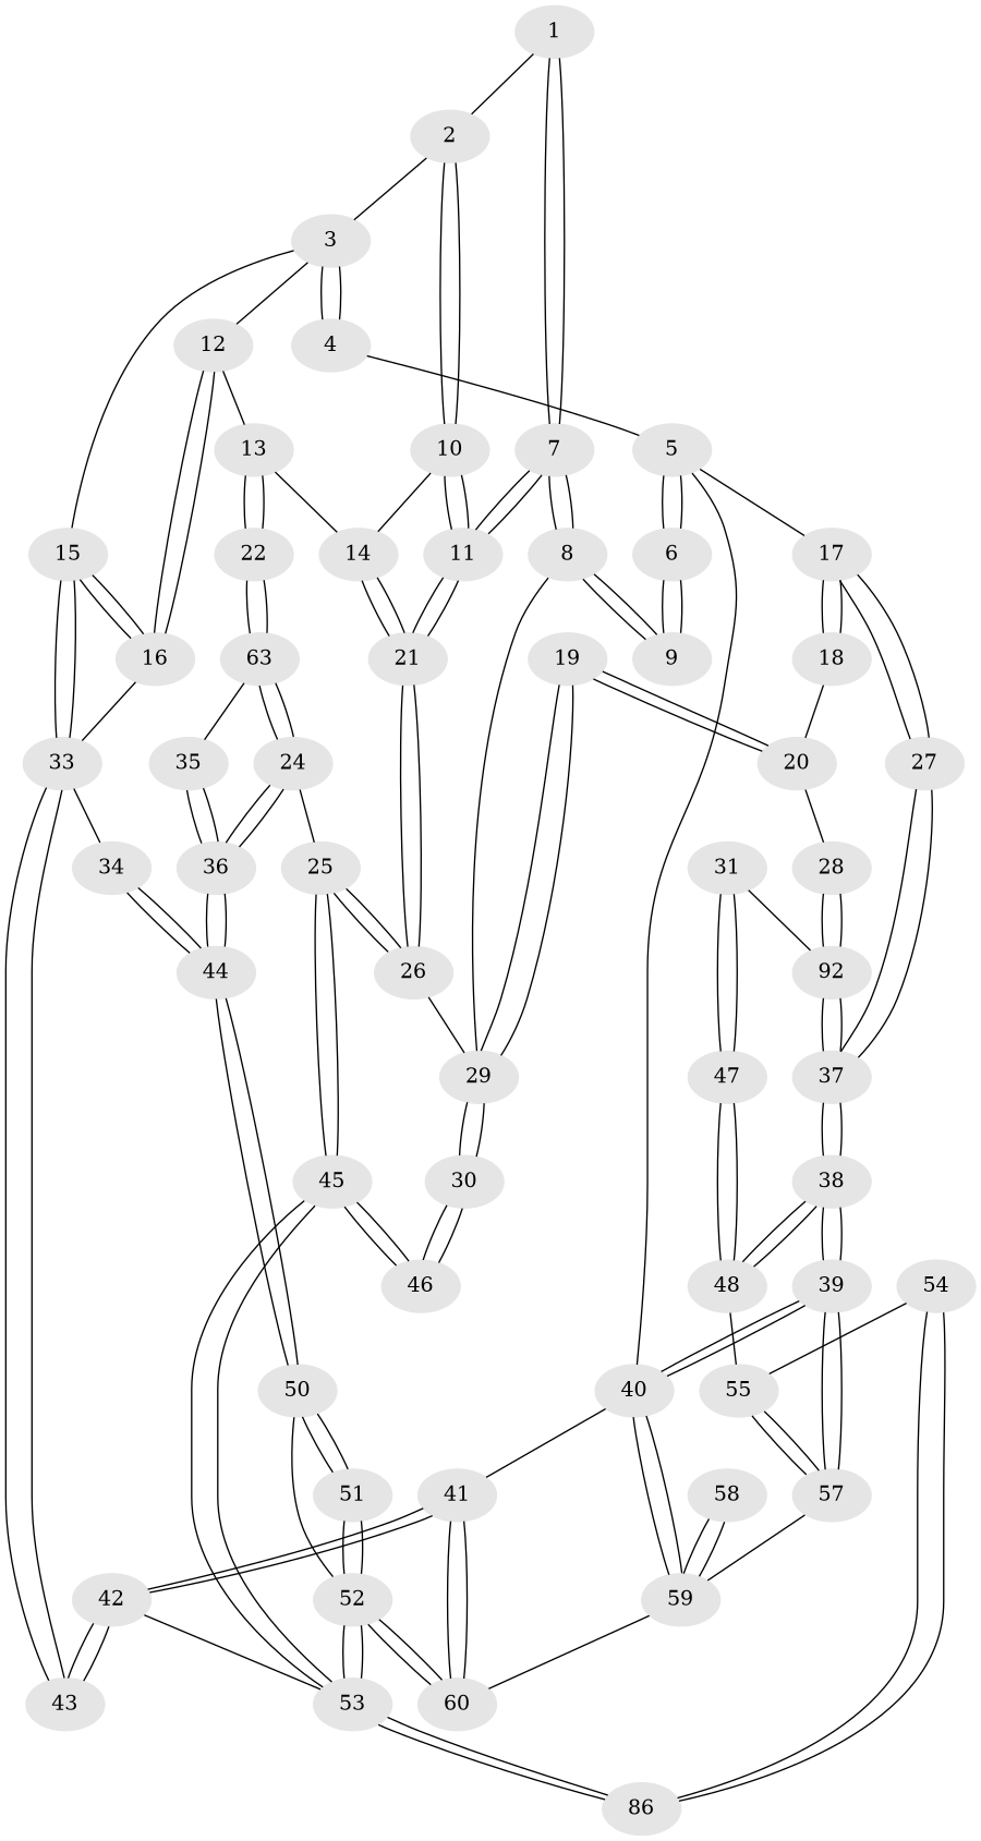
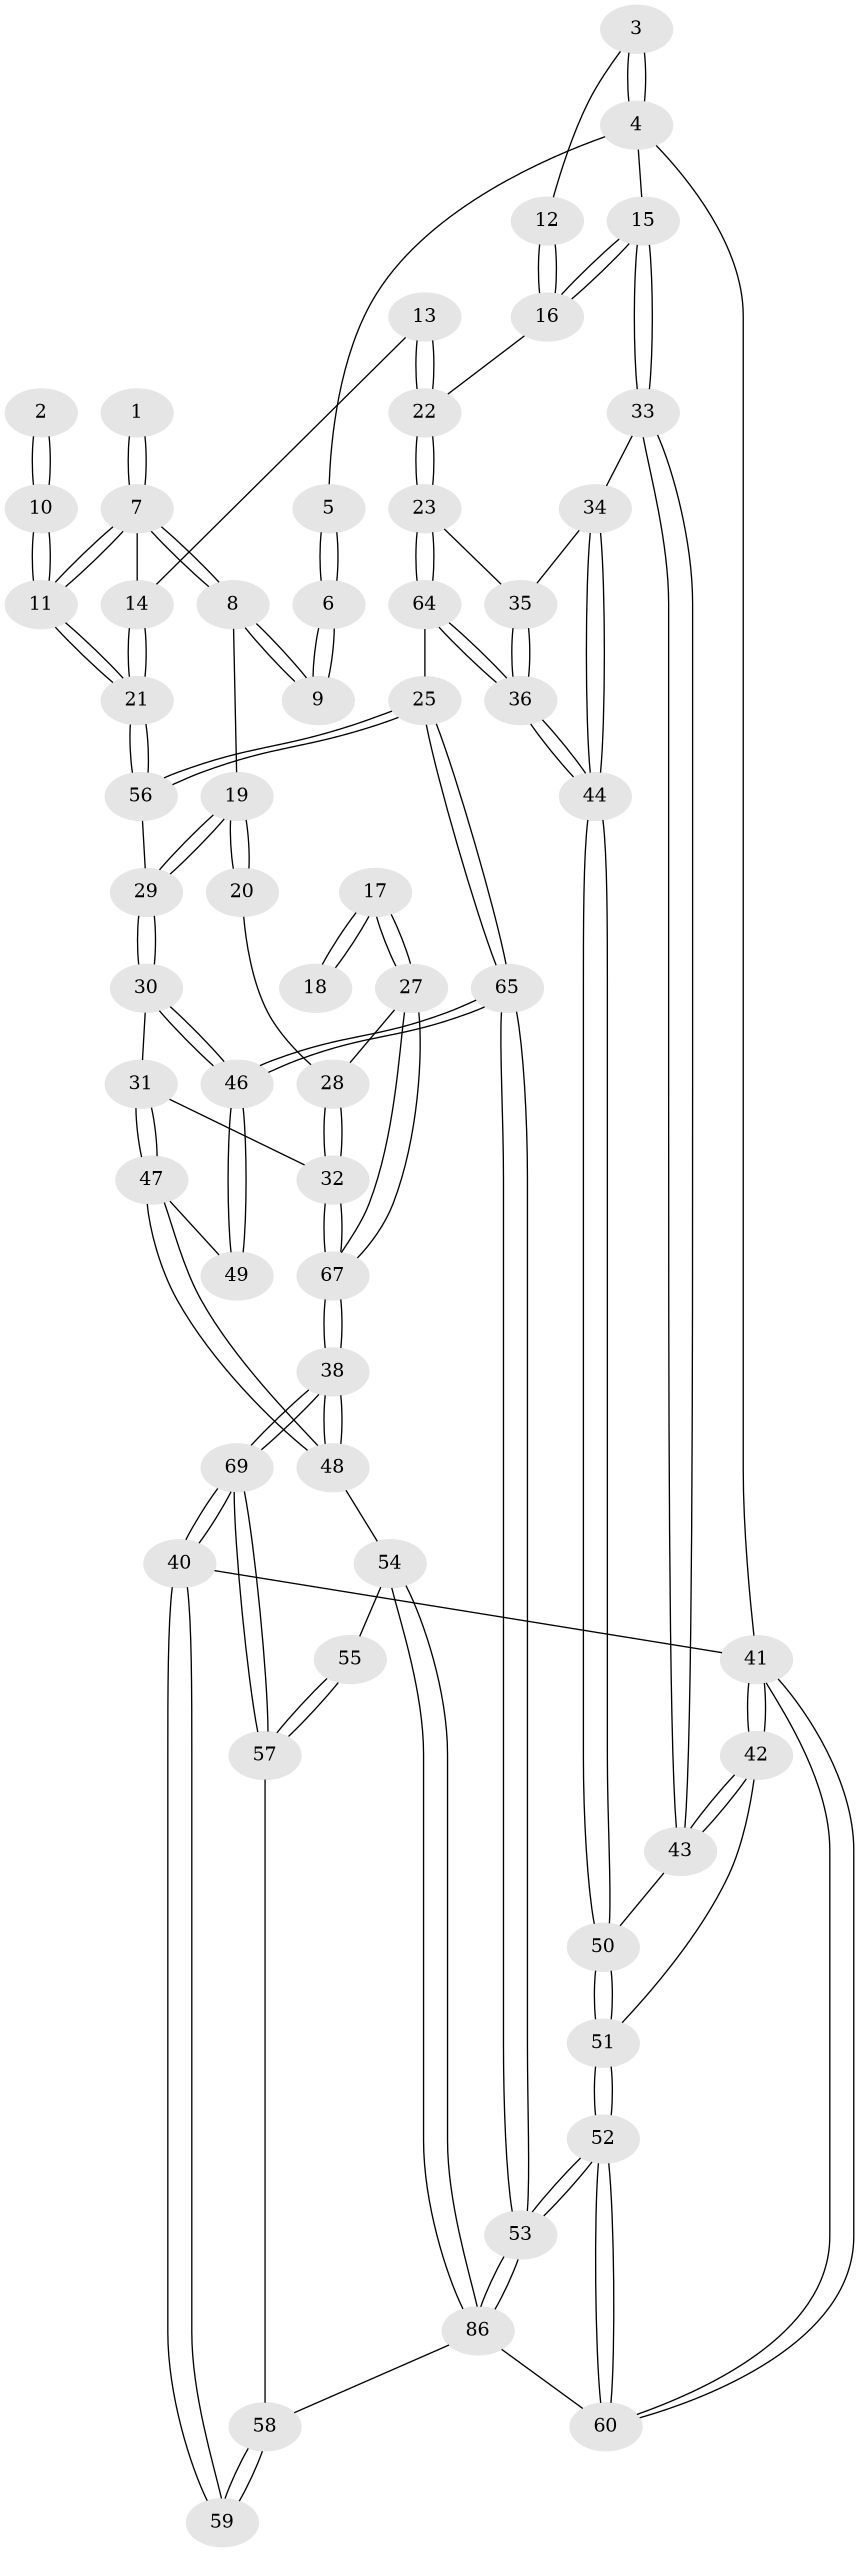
  graph {
    node [color=gray90 style=filled]
    1
    2
    7
    3
    10
    8
    11
    4
    12
    14
    5
    15
    41
    13
    16
    6
    17
    40
    33
    42
    60
    9
    18
    27
    59
    19
    21
    20
    29
-   26
+   26 [label=56]
    22
-   23 [label=63]
+   23
    34
    43
    28
-   37
+   37 [label=67]
    30
-   32 [label=92]
-   24
+   32
+   24 [label=64]
    35
    25
    36
-   45
+   45 [label=65]
    44
    46
    53
    38
    31
    47
+   49
    48
    50
-   39
+   39 [label=69]
    57
    55
    58
    51
    52
    n59 [label=86]
    54
-   1 -- 2
    1 -- 7
    1 -- 7
-   2 -- 3
    2 -- 10
    2 -- 10
    7 -- 8
    7 -- 8
    7 -- 11
    7 -- 11
    3 -- 4
    3 -- 4
    3 -- 12
    10 -- 11
    10 -- 11
-   10 -- 14
+   7 -- 14
    8 -- 9
    8 -- 9
-   8 -- 29
+   8 -- 19
    11 -- 21
    11 -- 21
    4 -- 5
-   3 -- 15
-   12 -- 13
+   4 -- 15
+   4 -- 41
    12 -- 16
    12 -- 16
    14 -- 21
    14 -- 21
    5 -- 6
    5 -- 6
-   5 -- 17
-   5 -- 40
    15 -- 16
    15 -- 16
    15 -- 33
    15 -- 33
    41 -- 42
    41 -- 42
    41 -- 60
    41 -- 60
    13 -- 14
    13 -- 22
    13 -- 22
-   16 -- 33
+   16 -- 22
    6 -- 9
    6 -- 9
    17 -- 18
    17 -- 18
    17 -- 27
    17 -- 27
    40 -- 41
    40 -- 59
    40 -- 59
    33 -- 34
    33 -- 43
    33 -- 43
    42 -- 43
    42 -- 43
-   42 -- 53
-   18 -- 20
+   42 -- 51
+   27 -- 28
    27 -- 37
    27 -- 37
-   59 -- 60
+   n59 -- 60
    19 -- 20
    19 -- 20
    19 -- 29
    19 -- 29
    21 -- 26
    21 -- 26
    20 -- 28
    29 -- 30
    29 -- 30
    26 -- 29
    22 -- 23
    22 -- 23
    23 -- 24
    23 -- 24
    23 -- 35
+   34 -- 35
    34 -- 44
    34 -- 44
-   52 -- 50
+   43 -- 50
    28 -- 32
    28 -- 32
    37 -- 38
    37 -- 38
    30 -- 46
    30 -- 46
+   30 -- 31
    32 -- 37
    32 -- 37
    24 -- 25
    24 -- 36
    24 -- 36
    35 -- 36
    35 -- 36
    25 -- 26
    25 -- 26
    25 -- 45
    25 -- 45
    36 -- 44
    36 -- 44
    45 -- 46
    45 -- 46
    45 -- 53
    45 -- 53
    44 -- 50
    44 -- 50
+   46 -- 49
+   46 -- 49
    53 -- n59
    53 -- n59
    38 -- 48
    38 -- 48
    38 -- 39
    38 -- 39
    31 -- 32
    31 -- 47
    31 -- 47
+   47 -- 49
    47 -- 48
    47 -- 48
-   48 -- 55
+   48 -- 54
    50 -- 51
    50 -- 51
    39 -- 40
    39 -- 40
    39 -- 57
    39 -- 57
-   57 -- 59
+   57 -- 58
    55 -- 57
    55 -- 57
    58 -- 59
    58 -- 59
    51 -- 52
    51 -- 52
    52 -- 60
    52 -- 60
    52 -- 53
    52 -- 53
+   n59 -- 58
    54 -- 55
    54 -- n59
    54 -- n59
  }
